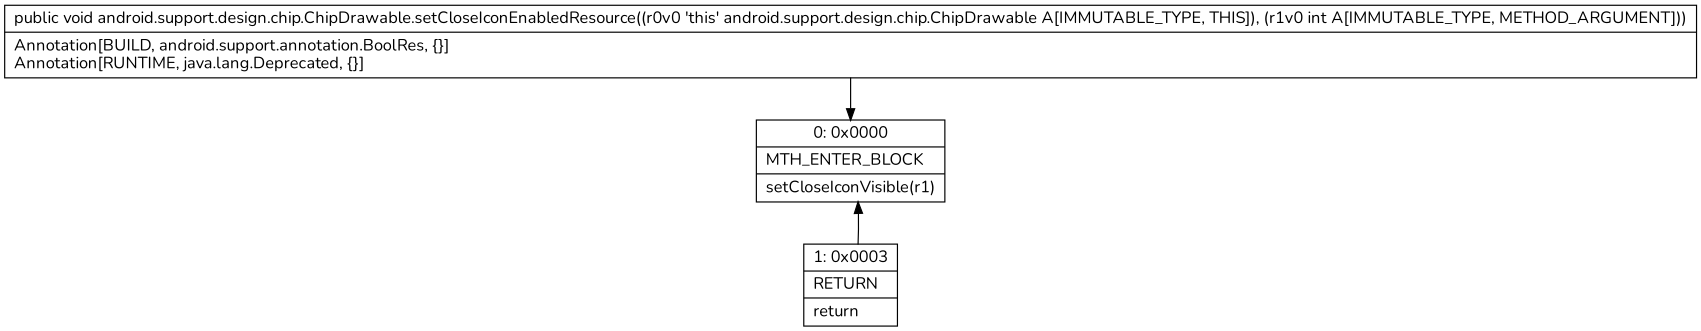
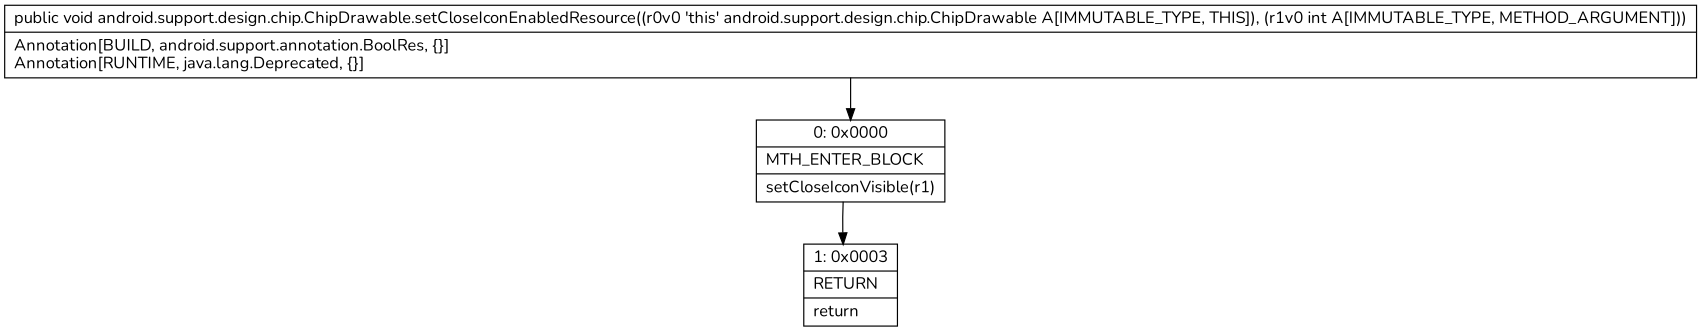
  digraph {
    fontname=Nunito
    node [shape=record fontname=Nunito]
    edge [fontname=Nunito]
    n1 [label="{0\:\ 0x0000|MTH_ENTER_BLOCK\l|setCloseIconVisible(r1)\l}"]
    n2 [label="{1\:\ 0x0003|RETURN\l|return\l}"]
    n3 [label="{public void android.support.design.chip.ChipDrawable.setCloseIconEnabledResource((r0v0 'this' android.support.design.chip.ChipDrawable A[IMMUTABLE_TYPE, THIS]), (r1v0 int A[IMMUTABLE_TYPE, METHOD_ARGUMENT]))  | Annotation[BUILD, android.support.annotation.BoolRes, \{\}]\lAnnotation[RUNTIME, java.lang.Deprecated, \{\}]\l}"]
-   n2 -> n1
+   n1 -> n2
    n3 -> n1
  }
